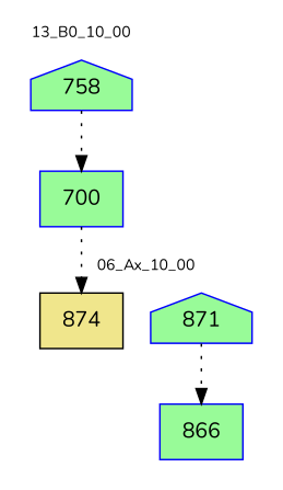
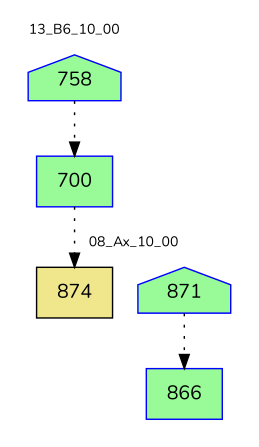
  digraph {
    fontname=Nunito
    node [color=blue fillcolor=palegreen fontname=Nunito shape=box style=filled]
    edge [color=black fontname=Nunito style=dotted]
    n1 [label=871 shape=house]
    n2 [label=866]
    n3 [color=black fillcolor=khaki label=874]
    n4 [label=758 shape=house]
    n5 [label=700]
    subgraph cluster_1 {
      color=white
      fontsize=10
-     label="06_Ax_10_00"
+     label="08_Ax_10_00"
      n1
      n2
      n3
    }
    subgraph cluster_2 {
      color=white
      fontsize=10
-     label="13_B0_10_00"
+     label="13_B6_10_00"
      n4
      n5
    }
    n1 -> n2
    n4 -> n5
    n5 -> n3
  }
